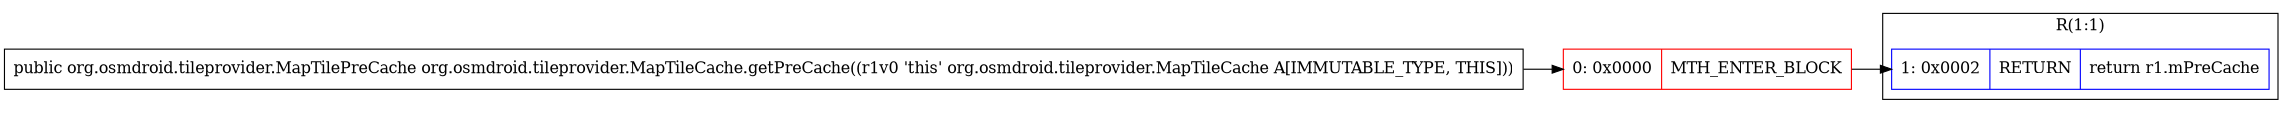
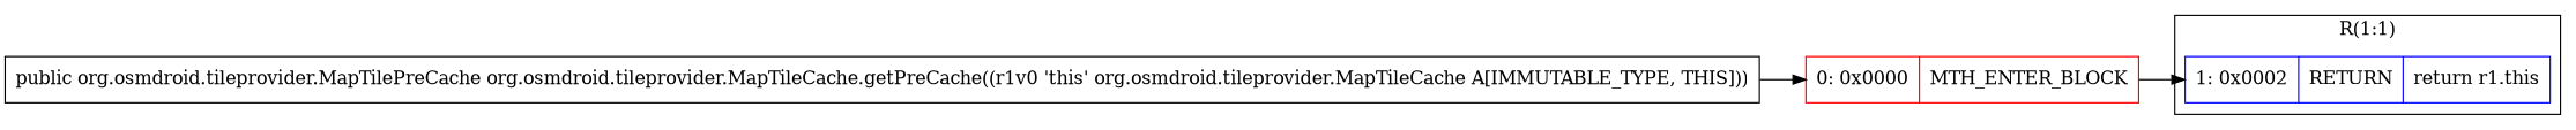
  digraph {
    rankdir=LR
    node [shape=record]
-   n1 [color=blue label="{1\:\ 0x0002|RETURN\l|return r1.mPreCache\l}"]
+   n1 [color=blue label="{1\:\ 0x0002|RETURN\l|return r1.this\l}"]
    n2 [color=red label="{0\:\ 0x0000|MTH_ENTER_BLOCK\l}"]
    n3 [label="{public org.osmdroid.tileprovider.MapTilePreCache org.osmdroid.tileprovider.MapTileCache.getPreCache((r1v0 'this' org.osmdroid.tileprovider.MapTileCache A[IMMUTABLE_TYPE, THIS])) }"]
    subgraph cluster_1 {
      label="R(1:1)"
      n1
    }
    n2 -> n1
    n3 -> n2
  }
